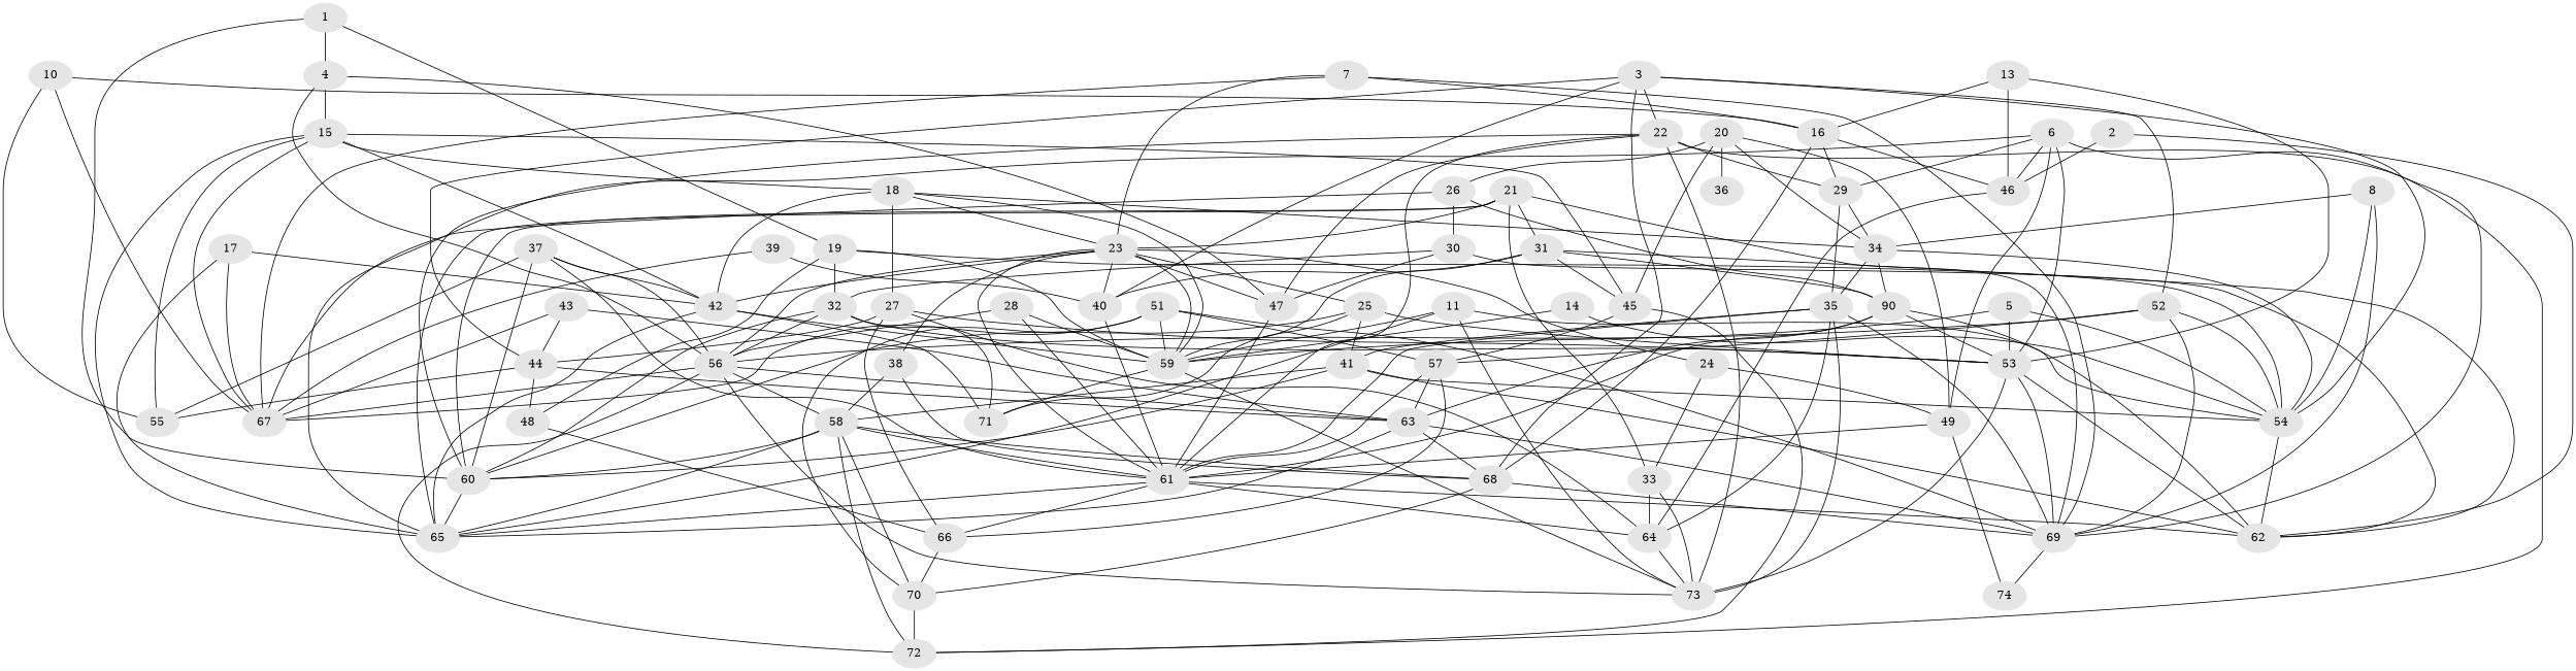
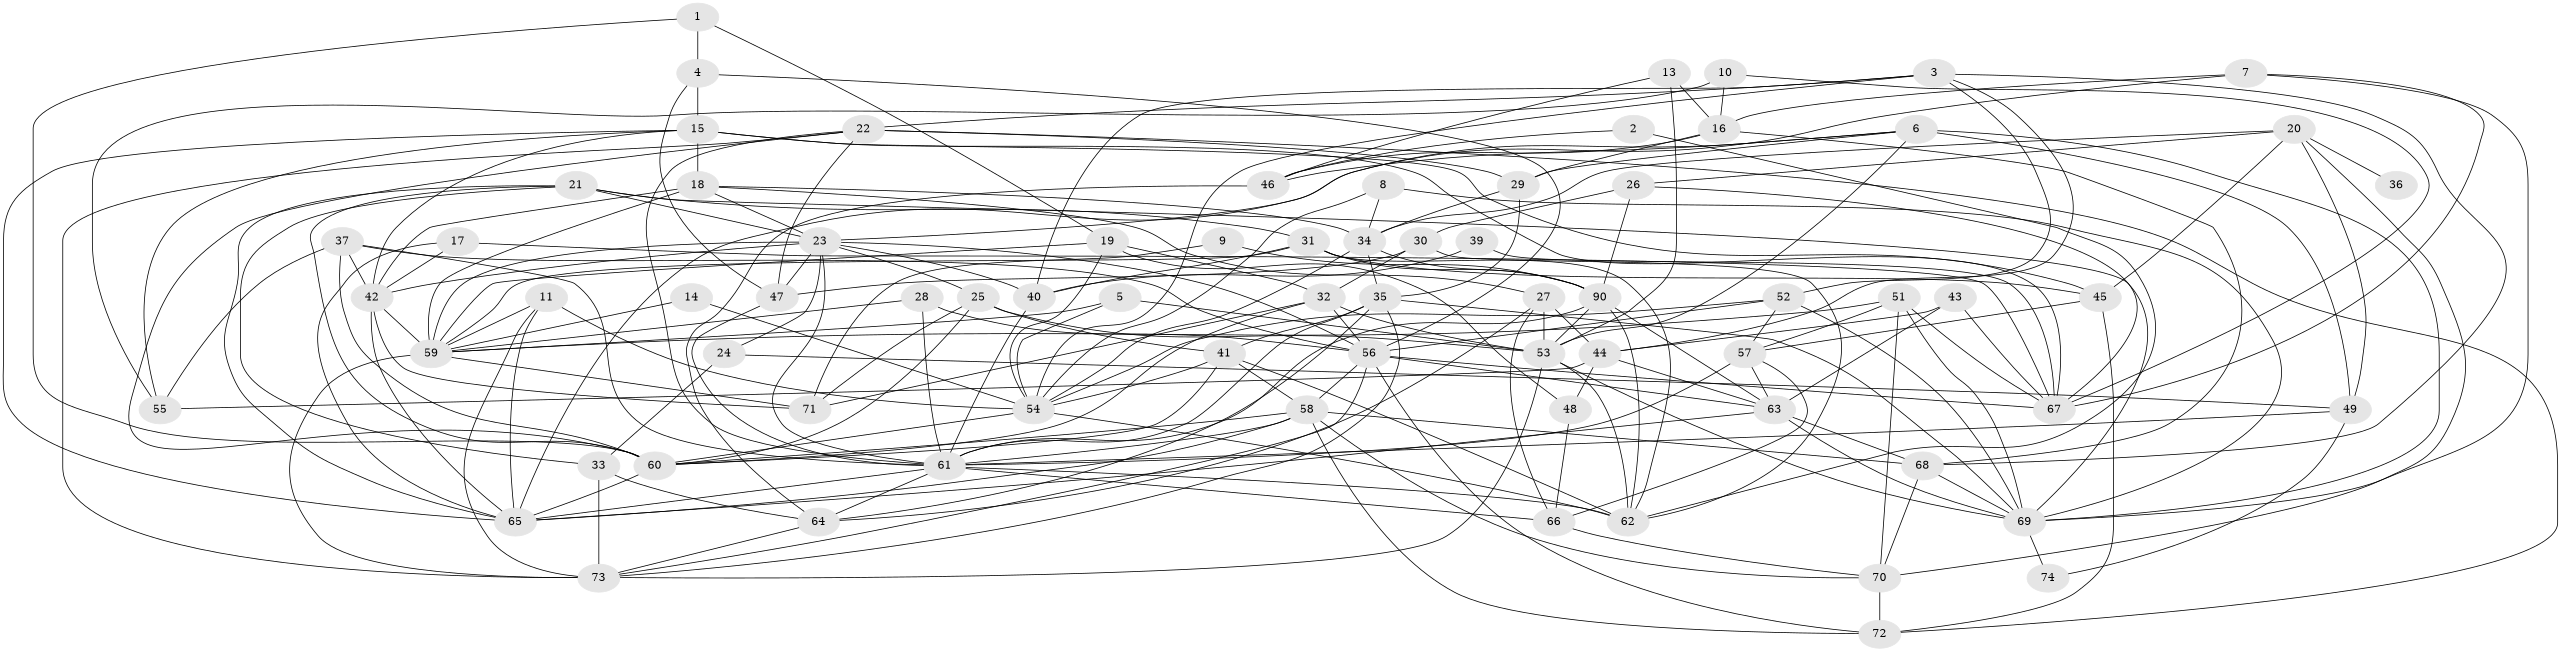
  graph {
    node [color=gray90 style=filled]
    edge [weight=1.0]
    1
    4
    19
    60
    15
    47
    56
    54
    59
    32
    48
    65
    2
    46
    62
    64
    3
    22
    40
    44
    52
    68
    29
    73
    61
    72
    55
    63
    69
    57
    70
    67
    18
    42
    45
    58
    5
    53
    71
    6
    49
    34
    35
    74
    7
    16
    23
    24
    25
-   38
    8
    n52 [label=90]
+   9
    10
    11
    66
    13
    21
    31
    33
    14
    27
    17
    20
    26
    36
    30
    41
    28
    37
    39
    43
    51
    1 -- 4
    1 -- 19
    1 -- 60
    4 -- 15
    4 -- 47
    4 -- 56
    19 -- 54
    19 -- 59
    19 -- 32
    19 -- 48
    60 -- 65
    15 -- 65
    15 -- 55
    15 -- 67
    15 -- 18
    15 -- 42
    15 -- 45
    47 -- 61
    56 -- 73
    56 -- 72
    56 -- 63
    56 -- 67
    56 -- 58
+   54 -- 60
    54 -- 62
    59 -- 73
    59 -- 71
    32 -- 60
    32 -- 56
    32 -- 53
    32 -- 71
    48 -- 66
    2 -- 46
    2 -- 62
    46 -- 64
    64 -- 73
    3 -- 54
    3 -- 22 [weight=2.0]
    3 -- 40
    3 -- 44 [weight=2.0]
    3 -- 52
    3 -- 68
    22 -- 60
    22 -- 47
    22 -- 29
    22 -- 73
    22 -- 61
    22 -- 72
    40 -- 61
    44 -- 48
    44 -- 55
    44 -- 63
    52 -- 56
    52 -- 54
    52 -- 69
    52 -- 57
    68 -- 69
    68 -- 70
    29 -- 34
    29 -- 35
    61 -- 65
    61 -- 62
    61 -- 64
    61 -- 66
    63 -- 65
    63 -- 68
    63 -- 69
    69 -- 74
    57 -- 61
    57 -- 63 [weight=2.0]
    57 -- 66
    70 -- 72
    18 -- 59
    18 -- 42 [weight=2.0]
    18 -- 34
    18 -- 23
    18 -- 27
    42 -- 59
    42 -- 65
    42 -- 71
    45 -- 72
    45 -- 57
    58 -- 60
    58 -- 65
    58 -- 68
    58 -- 61
    58 -- 72
    58 -- 70
    5 -- 54
    5 -- 59
    5 -- 53
    53 -- 62
    53 -- 73
    53 -- 69
    6 -- 65
    6 -- 46
    6 -- 29
    6 -- 69
    6 -- 53
    6 -- 49
    49 -- 61
    49 -- 74
    34 -- 54
    34 -- 35
    34 -- n52
    35 -- 64
    35 -- 73
    35 -- 61
    35 -- 69
    35 -- 41
    7 -- 69
    7 -- 67
    7 -- 16
    7 -- 23
    16 -- 46
    16 -- 68
    16 -- 29
    23 -- 47
    23 -- 56
    23 -- 59
    23 -- 40
    23 -- 61
    23 -- 42
    23 -- 24
    23 -- 25
-   23 -- 38
    24 -- 49
    24 -- 33
    25 -- 60
    25 -- 53
    25 -- 71
    25 -- 41
-   38 -- 68
-   38 -- 58
    8 -- 54
    8 -- 69
    8 -- 34
    n52 -- 62
    n52 -- 61
    n52 -- 63
    n52 -- 53
+   9 -- 71
+   9 -- n52
    10 -- 55
    10 -- 67
    10 -- 16
    11 -- 54
    11 -- 59
    11 -- 65
    11 -- 73
    66 -- 70
    13 -- 46
    13 -- 53
    13 -- 16
    21 -- 60
    21 -- 65
    21 -- 69
    21 -- 23
    21 -- 31 [weight=2.0]
    21 -- 33
    31 -- 59
    31 -- 62
    31 -- 40
    31 -- 45
    31 -- n52
    33 -- 64
    33 -- 73 [weight=2.0]
    14 -- 54
    14 -- 59
    27 -- 64
    27 -- 44
    27 -- 53
    27 -- 66
    17 -- 65
    17 -- 67
    17 -- 42
+   20 -- 70
    20 -- 45
    20 -- 49
    20 -- 34
    20 -- 26
    20 -- 36 [weight=2.0]
    26 -- 67
    26 -- n52
    26 -- 30
    30 -- 47
    30 -- 32
    30 -- 62
    41 -- 60
    41 -- 54
    41 -- 62
    41 -- 58
    28 -- 56
    28 -- 59
    28 -- 61
    37 -- 60
    37 -- 56
    37 -- 61
    37 -- 55
    37 -- 42
    39 -- 40
    39 -- 67
    43 -- 44
    43 -- 63
    43 -- 67
    51 -- 59
    51 -- 69
    51 -- 57
    51 -- 70
    51 -- 67
  }
